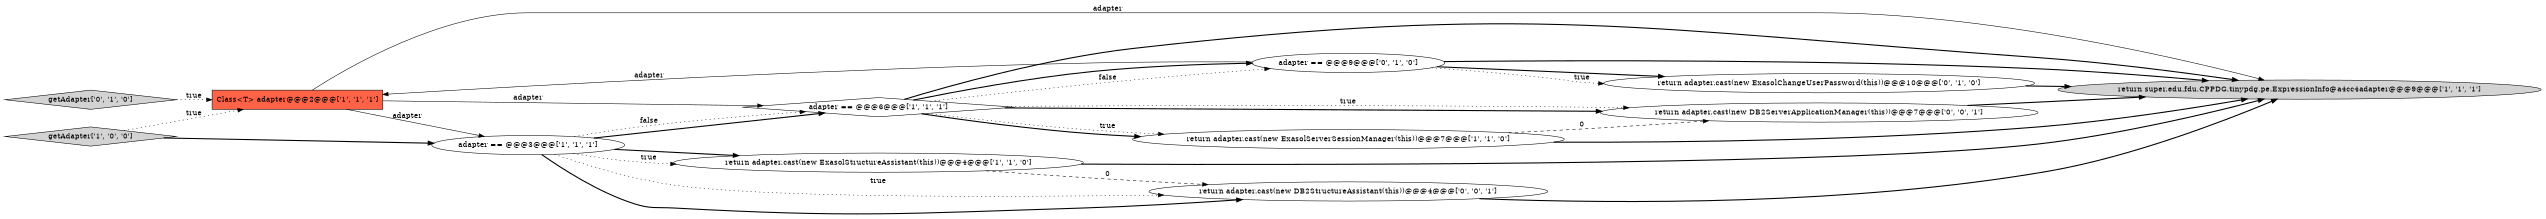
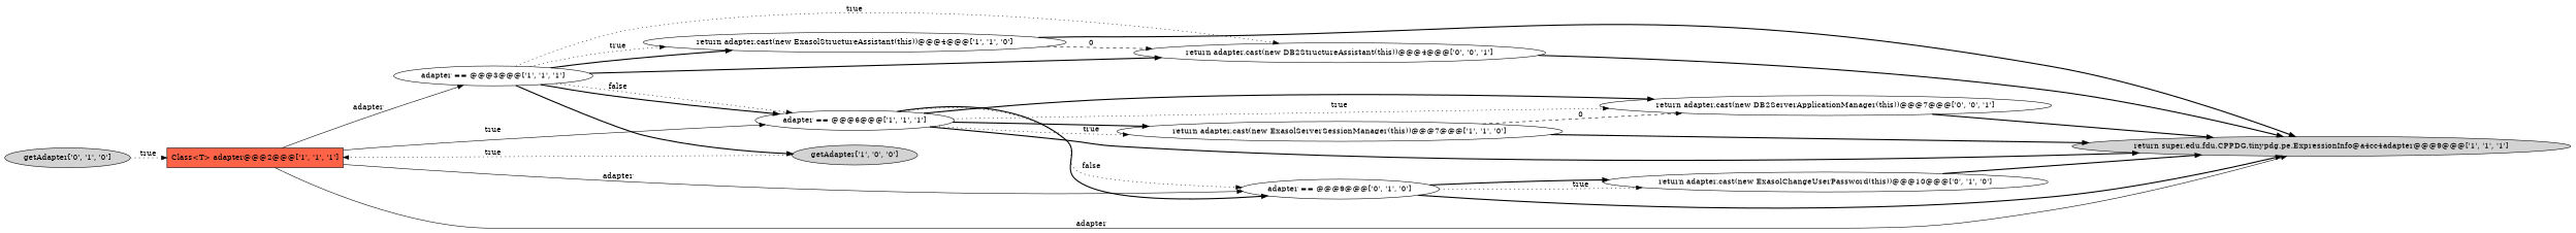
  digraph {
    rankdir=LR
    node [fillcolor=white shape=ellipse style=filled]
    edge [style=bold]
    n1 [fillcolor=tomato label="Class<T> adapter@@@2@@@['1', '1', '1']" shape=box]
    n2 [label="adapter == @@@3@@@['1', '1', '1']"]
    n3 [fillcolor=lightgray label="return super.edu.fdu.CPPDG.tinypdg.pe.ExpressionInfo@a4cc4adapter@@@9@@@['1', '1', '1']"]
-   n4 [label="adapter == @@@6@@@['1', '1', '1']" shape=diamond]
+   n4 [label="adapter == @@@6@@@['1', '1', '1']"]
    n5 [label="adapter == @@@9@@@['0', '1', '0']"]
    n6 [label="return adapter.cast(new DB2StructureAssistant(this))@@@4@@@['0', '0', '1']"]
    n7 [label="return adapter.cast(new ExasolStructureAssistant(this))@@@4@@@['1', '1', '0']"]
    n8 [label="return adapter.cast(new ExasolServerSessionManager(this))@@@7@@@['1', '1', '0']"]
    n9 [label="return adapter.cast(new DB2ServerApplicationManager(this))@@@7@@@['0', '0', '1']"]
    n10 [label="return adapter.cast(new ExasolChangeUserPassword(this))@@@10@@@['0', '1', '0']"]
-   n11 [fillcolor=lightgray label="getAdapter['0', '1', '0']" shape=diamond]
-   n12 [fillcolor=lightgray label="getAdapter['1', '0', '0']" shape=diamond]
+   n11 [fillcolor=lightgray label="getAdapter['0', '1', '0']"]
+   n12 [fillcolor=lightgray label="getAdapter['1', '0', '0']"]
    n1 -> n2 [label=adapter style=solid]
    n1 -> n3 [label=adapter style=solid]
-   n1 -> n4 [label=adapter style=solid]
-   n5 -> n1 [label=adapter style=solid]
+   n1 -> n4 [label=true style=solid]
+   n1 -> n5 [label=adapter style=solid]
    n2 -> n4 [label=false style=dotted]
    n2 -> n4
    n2 -> n6
    n2 -> n6 [label=true style=dotted]
    n2 -> n7
    n2 -> n7 [label=true style=dotted]
    n4 -> n3
    n4 -> n5 [label=false style=dotted]
    n4 -> n5
    n4 -> n8 [label=true style=dotted]
    n4 -> n8
    n4 -> n9 [label=true style=dotted]
    n4 -> n9
    n5 -> n3
    n5 -> n10 [label=true style=dotted]
    n5 -> n10
    n6 -> n3
    n7 -> n3
    n7 -> n6 [label=0 style=dashed]
    n8 -> n3
    n8 -> n9 [label=0 style=dashed]
    n9 -> n3
    n10 -> n3
    n11 -> n1 [label=true style=dotted]
    n12 -> n1 [label=true style=dotted]
-   n12 -> n2
+   n2 -> n12
  }
